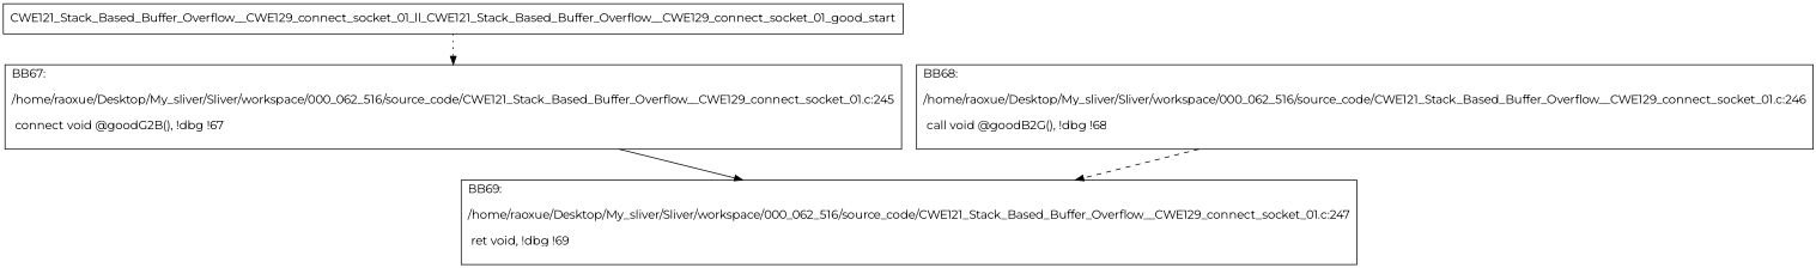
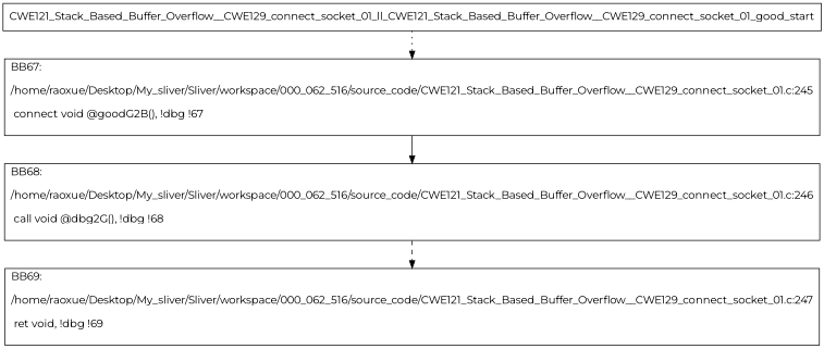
  digraph {
    fontname=Montserrat
    node [fontname=Montserrat shape=record]
    edge [fontname=Montserrat]
    n1 [label="{CWE121_Stack_Based_Buffer_Overflow__CWE129_connect_socket_01_ll_CWE121_Stack_Based_Buffer_Overflow__CWE129_connect_socket_01_good_start}"]
    n2 [label="{BB67:\l\l/home/raoxue/Desktop/My_sliver/Sliver/workspace/000_062_516/source_code/CWE121_Stack_Based_Buffer_Overflow__CWE129_connect_socket_01.c:245\l\n  connect void @goodG2B(), !dbg !67\l\n}"]
-   n3 [label="{BB68:\l\l/home/raoxue/Desktop/My_sliver/Sliver/workspace/000_062_516/source_code/CWE121_Stack_Based_Buffer_Overflow__CWE129_connect_socket_01.c:246\l\n  call void @goodB2G(), !dbg !68\l\n}"]
+   n3 [label="{BB68:\l\l/home/raoxue/Desktop/My_sliver/Sliver/workspace/000_062_516/source_code/CWE121_Stack_Based_Buffer_Overflow__CWE129_connect_socket_01.c:246\l\n  call void @dbg2G(), !dbg !68\l\n}"]
    n4 [label="{BB69:\l\l/home/raoxue/Desktop/My_sliver/Sliver/workspace/000_062_516/source_code/CWE121_Stack_Based_Buffer_Overflow__CWE129_connect_socket_01.c:247\l\n  ret void, !dbg !69\l\n}"]
    n1 -> n2 [style=dotted]
-   n2 -> n4 [style=solid]
+   n2 -> n3 [style=solid]
    n3 -> n4 [style=dashed]
  }
